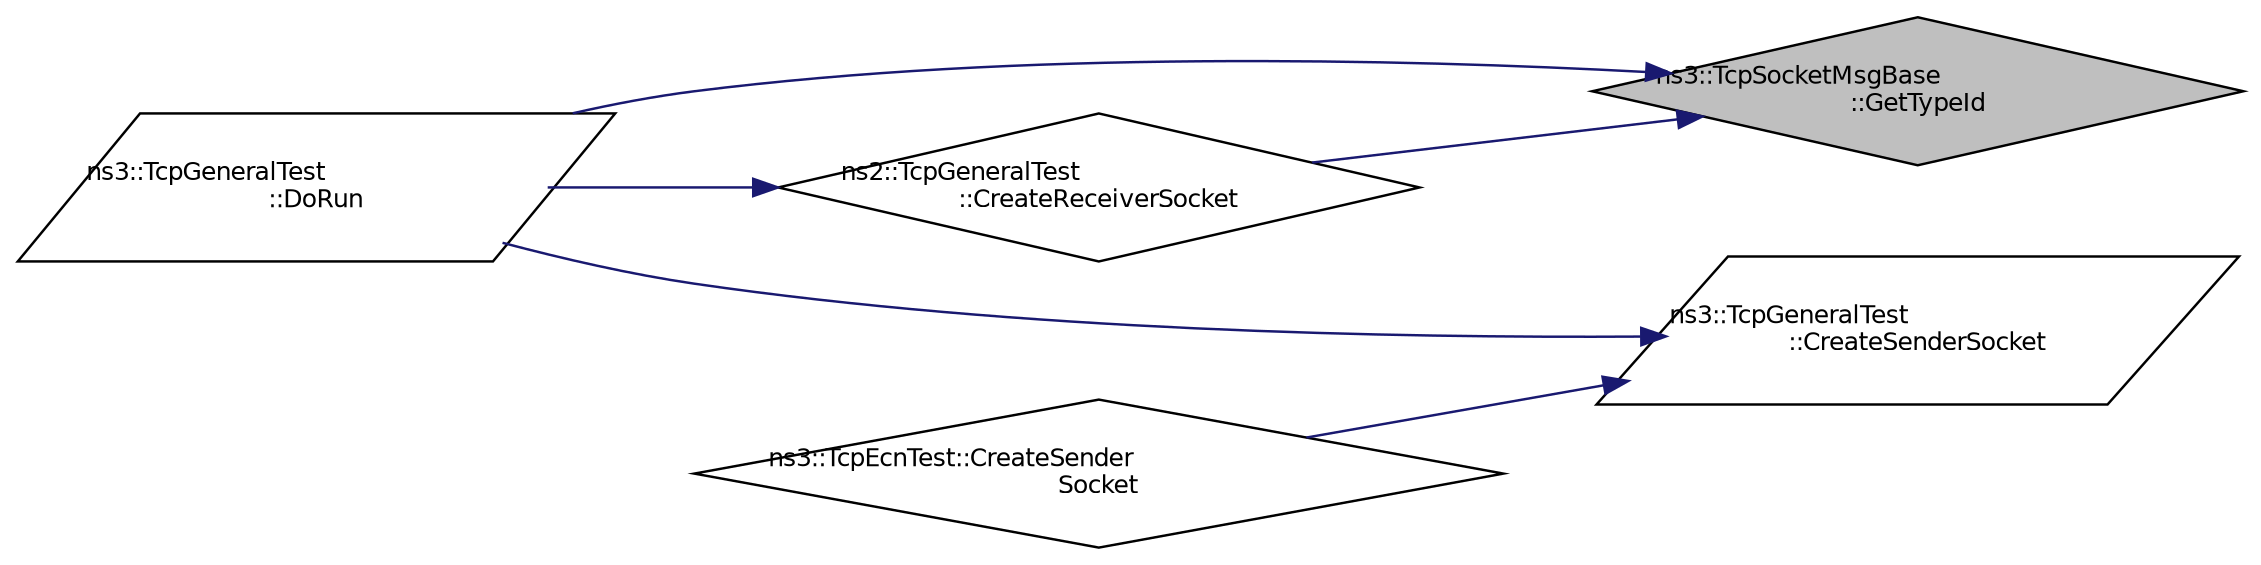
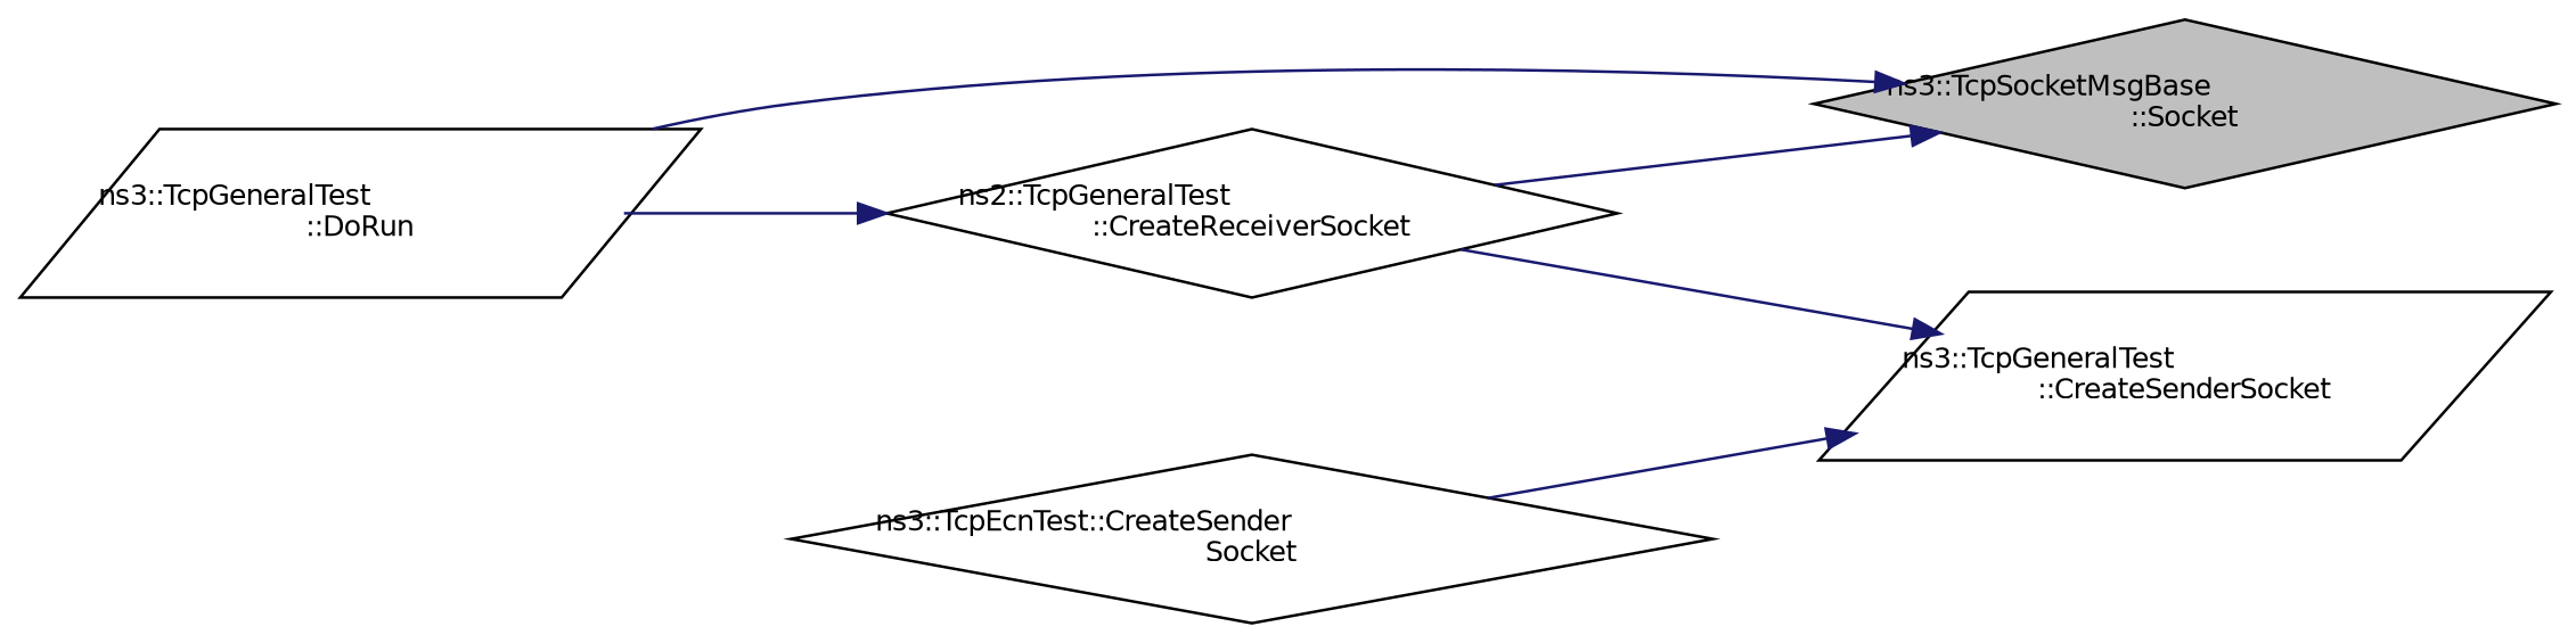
  digraph {
    rankdir=RL
    node [color=black fillcolor=white fontname=Helvetica fontsize=10 shape=diamond style=filled]
    edge [color=midnightblue dir=back fontname=Helvetica fontsize=10 labelfontname=Helvetica labelfontsize=10 style=solid]
-   n1 [fillcolor=grey75 fontcolor=black height=0.2 label="ns3::TcpSocketMsgBase\l::GetTypeId" width=0.4]
+   n1 [fillcolor=grey75 fontcolor=black height=0.2 label="ns3::TcpSocketMsgBase\l::Socket" width=0.4]
    n2 [height=0.2 label="ns2::TcpGeneralTest\l::CreateReceiverSocket" width=0.4]
    n3 [height=0.2 label="ns3::TcpGeneralTest\l::DoRun" shape=parallelogram width=0.4]
    n4 [height=0.2 label="ns3::TcpGeneralTest\l::CreateSenderSocket" shape=parallelogram width=0.4]
    n5 [height=0.2 label="ns3::TcpEcnTest::CreateSender\lSocket" width=0.4]
    n1 -> n2
    n1 -> n3
    n2 -> n3
-   n4 -> n3
+   n4 -> n2
    n4 -> n5
  }
